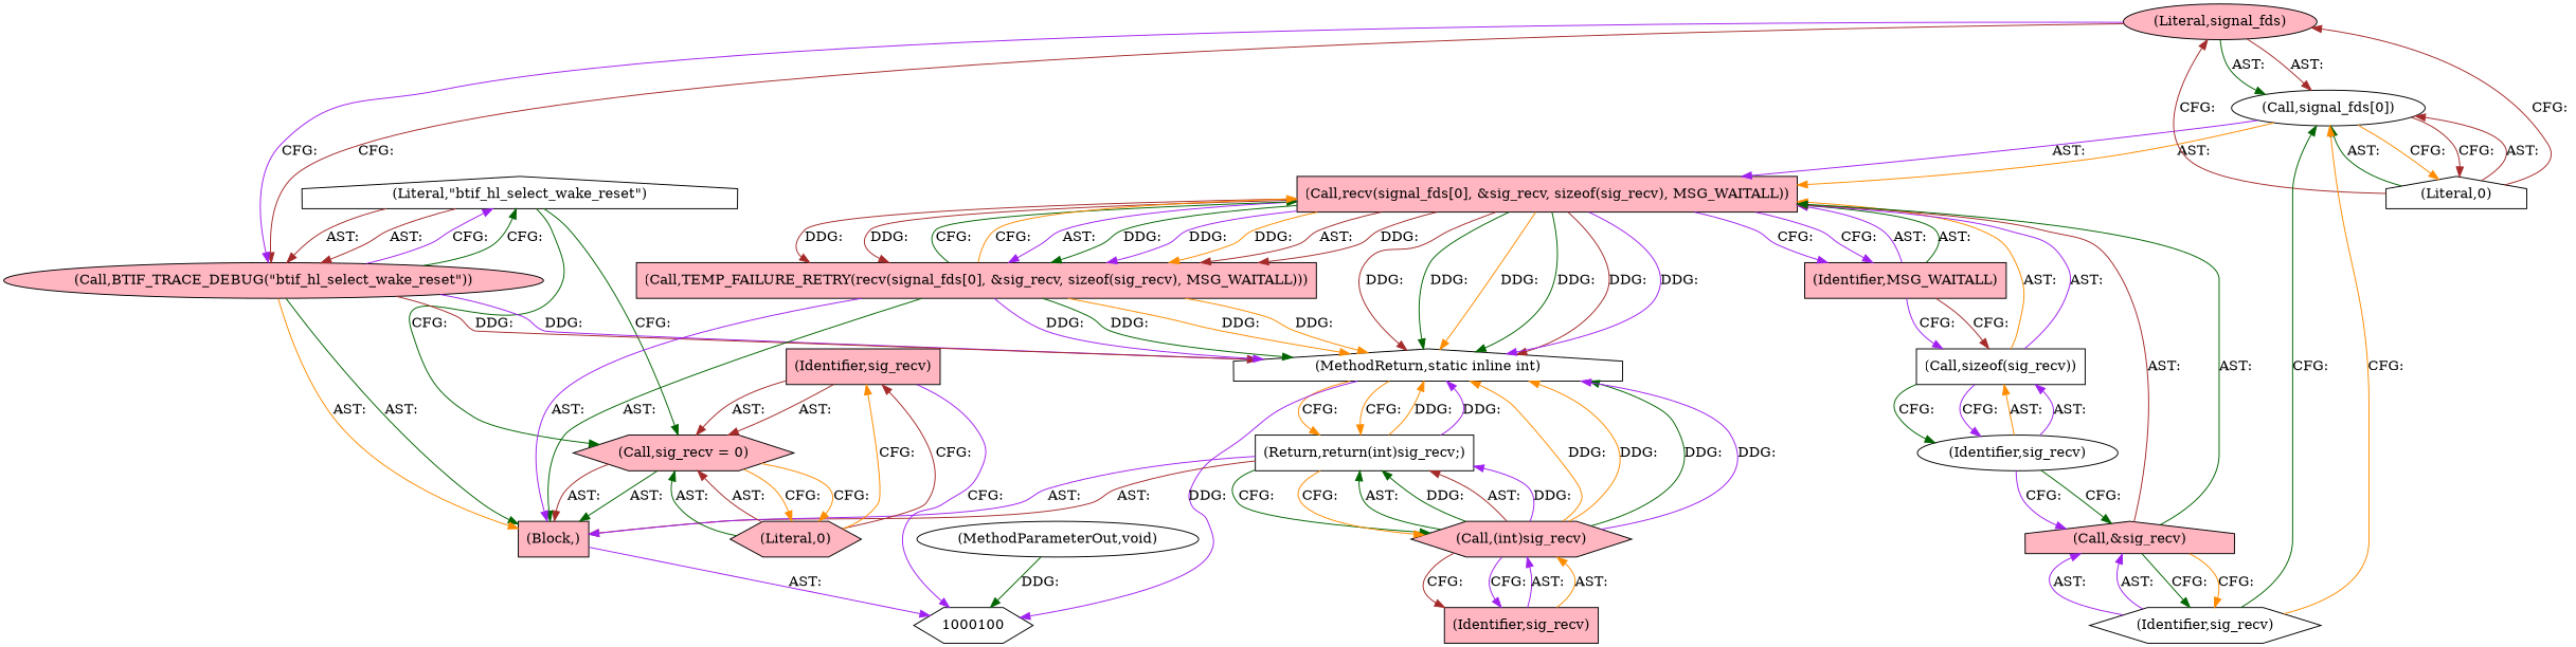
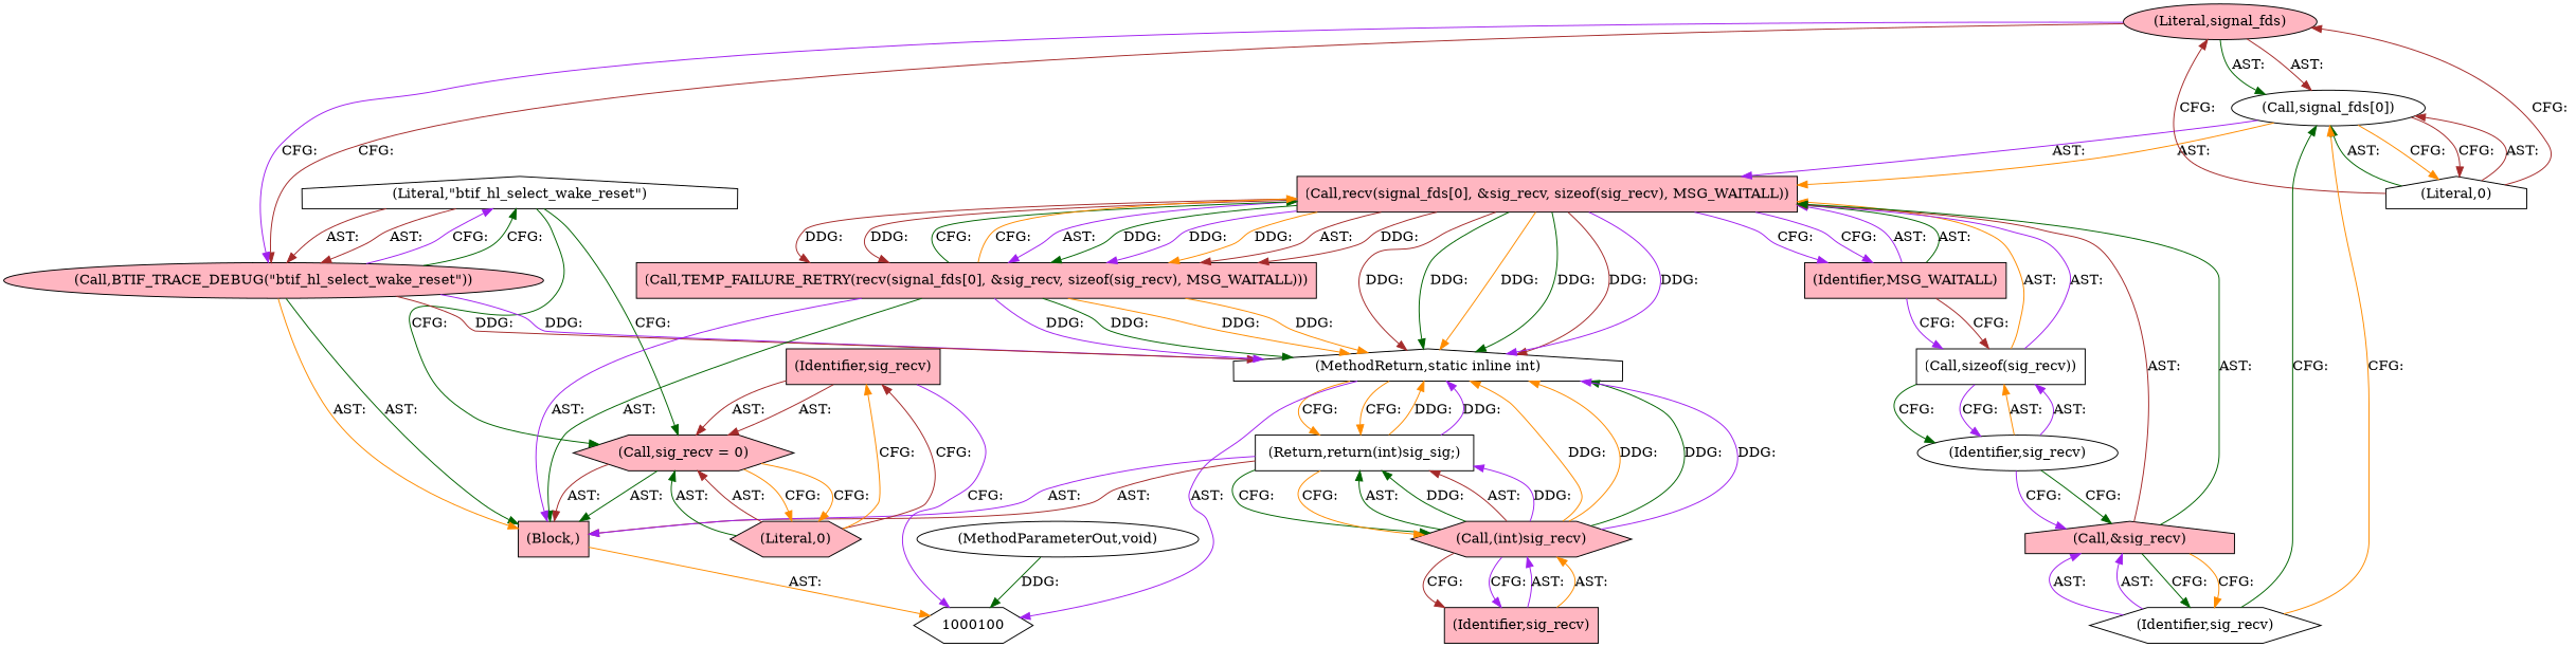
  digraph {
    node [fillcolor=lightpink shape=box style=filled]
    edge [color=purple]
    n1 [fillcolor=white label="(MethodReturn,static inline int)" shape=house]
-   n2 [fillcolor=white label="(Return,return(int)sig_recv;)"]
+   n2 [fillcolor=white label="(Return,return(int)sig_sig;)"]
    1000100 [fillcolor=white shape=hexagon]
    n4 [label="(Block,)"]
    n5 [label="(Call,(int)sig_recv)" shape=hexagon]
    n6 [fillcolor=white label="(MethodParameterOut,void)" shape=ellipse]
    n7 [label="(Call,sig_recv = 0)" shape=hexagon]
    n8 [label="(Literal,0)" shape=hexagon]
    n9 [label="(Identifier,sig_recv)"]
    n10 [fillcolor=white label="(Literal,\"btif_hl_select_wake_reset\")" shape=house]
    n11 [label="(Call,BTIF_TRACE_DEBUG(\"btif_hl_select_wake_reset\"))" shape=ellipse]
    n12 [label="(Call,recv(signal_fds[0], &sig_recv, sizeof(sig_recv), MSG_WAITALL))"]
    n13 [label="(Call,TEMP_FAILURE_RETRY(recv(signal_fds[0], &sig_recv, sizeof(sig_recv), MSG_WAITALL)))"]
    n14 [label="(Identifier,MSG_WAITALL)"]
    n15 [fillcolor=white label="(Call,sizeof(sig_recv))"]
    n16 [fillcolor=white label="(Call,signal_fds[0])" shape=ellipse]
    n17 [fillcolor=white label="(Literal,0)" shape=house]
    n18 [label="(Literal,signal_fds)" shape=ellipse]
    n19 [label="(Call,&sig_recv)" shape=house]
    n20 [fillcolor=white label="(Identifier,sig_recv)" shape=hexagon]
    n21 [fillcolor=white label="(Identifier,sig_recv)" shape=ellipse]
    n22 [label="(Identifier,sig_recv)"]
    n1 -> n2 [color=darkorange label="CFG: "]
    n1 -> n2 [color=darkorange label="CFG: "]
-   n1 -> 1000100 [label="DDG: "]
+   n1 -> 1000100 [label="AST: "]
    n2 -> n1 [color=darkorange label="DDG: "]
    n2 -> n1 [label="DDG: "]
    n2 -> n4 [color=brown label="AST: "]
    n2 -> n4 [label="AST: "]
    n2 -> n5 [color=darkgreen label="CFG: "]
    n2 -> n5 [color=darkorange label="CFG: "]
-   n4 -> 1000100 [label="AST: "]
+   n4 -> 1000100 [color=darkorange label="AST: "]
    n5 -> n1 [color=darkgreen label="DDG: "]
    n5 -> n1 [label="DDG: "]
    n5 -> n1 [color=darkorange label="DDG: "]
    n5 -> n1 [color=darkorange label="DDG: "]
    n5 -> n2 [color=darkgreen label="AST: "]
    n5 -> n2 [color=darkgreen label="DDG: "]
    n5 -> n2 [color=brown label="AST: "]
    n5 -> n2 [label="DDG: "]
    n5 -> n22 [color=brown label="CFG: "]
    n5 -> n22 [label="CFG: "]
    n6 -> 1000100 [color=darkgreen label="DDG: "]
    n7 -> n4 [color=darkgreen label="AST: "]
    n7 -> n4 [color=brown label="AST: "]
    n7 -> n8 [color=darkorange label="CFG: "]
    n7 -> n8 [color=darkorange label="CFG: "]
    n8 -> n7 [color=darkgreen label="AST: "]
    n8 -> n7 [color=brown label="AST: "]
    n8 -> n9 [color=brown label="CFG: "]
    n8 -> n9 [color=darkorange label="CFG: "]
    n9 -> 1000100 [label="CFG: "]
    n9 -> n7 [color=brown label="AST: "]
    n9 -> n7 [color=brown label="AST: "]
    n10 -> n7 [color=darkgreen label="CFG: "]
    n10 -> n7 [color=darkgreen label="CFG: "]
    n10 -> n11 [color=brown label="AST: "]
    n10 -> n11 [color=brown label="AST: "]
    n11 -> n1 [label="DDG: "]
    n11 -> n1 [color=brown label="DDG: "]
    n11 -> n4 [color=darkgreen label="AST: "]
    n11 -> n4 [color=darkorange label="AST: "]
    n11 -> n10 [label="CFG: "]
    n11 -> n10 [color=darkgreen label="CFG: "]
    n12 -> n1 [color=darkorange label="DDG: "]
    n12 -> n1 [color=darkgreen label="DDG: "]
    n12 -> n1 [color=brown label="DDG: "]
    n12 -> n1 [label="DDG: "]
    n12 -> n1 [color=brown label="DDG: "]
    n12 -> n1 [color=darkgreen label="DDG: "]
    n12 -> n13 [label="AST: "]
    n12 -> n13 [color=darkgreen label="DDG: "]
    n12 -> n13 [label="DDG: "]
    n12 -> n13 [color=darkorange label="DDG: "]
    n12 -> n13 [color=brown label="AST: "]
    n12 -> n13 [color=brown label="DDG: "]
    n12 -> n13 [color=brown label="DDG: "]
    n12 -> n13 [color=brown label="DDG: "]
    n12 -> n14 [label="CFG: "]
    n12 -> n14 [label="CFG: "]
    n13 -> n1 [color=darkorange label="DDG: "]
    n13 -> n1 [color=darkorange label="DDG: "]
    n13 -> n1 [label="DDG: "]
    n13 -> n1 [color=darkgreen label="DDG: "]
    n13 -> n4 [color=darkgreen label="AST: "]
    n13 -> n4 [label="AST: "]
    n13 -> n12 [color=darkgreen label="CFG: "]
    n13 -> n12 [color=darkorange label="CFG: "]
    n14 -> n12 [label="AST: "]
    n14 -> n12 [color=darkgreen label="AST: "]
    n14 -> n15 [label="CFG: "]
    n14 -> n15 [color=brown label="CFG: "]
    n15 -> n12 [color=darkorange label="AST: "]
    n15 -> n12 [label="AST: "]
    n15 -> n21 [color=darkgreen label="CFG: "]
    n15 -> n21 [label="CFG: "]
    n16 -> n12 [label="AST: "]
    n16 -> n12 [color=darkorange label="AST: "]
    n16 -> n17 [color=darkorange label="CFG: "]
    n16 -> n17 [color=brown label="CFG: "]
    n17 -> n16 [color=brown label="AST: "]
    n17 -> n16 [color=darkgreen label="AST: "]
    n17 -> n18 [color=brown label="CFG: "]
    n17 -> n18 [color=brown label="CFG: "]
    n18 -> n11 [color=brown label="CFG: "]
    n18 -> n11 [label="CFG: "]
    n18 -> n16 [color=brown label="AST: "]
    n18 -> n16 [color=darkgreen label="AST: "]
    n19 -> n12 [color=brown label="AST: "]
    n19 -> n12 [color=darkgreen label="AST: "]
    n19 -> n20 [color=darkgreen label="CFG: "]
    n19 -> n20 [color=darkorange label="CFG: "]
    n20 -> n16 [color=darkgreen label="CFG: "]
    n20 -> n16 [color=darkorange label="CFG: "]
    n20 -> n19 [label="AST: "]
    n20 -> n19 [label="AST: "]
    n21 -> n15 [color=darkorange label="AST: "]
    n21 -> n15 [label="AST: "]
    n21 -> n19 [label="CFG: "]
    n21 -> n19 [color=darkgreen label="CFG: "]
    n22 -> n5 [label="AST: "]
    n22 -> n5 [color=darkorange label="AST: "]
  }
